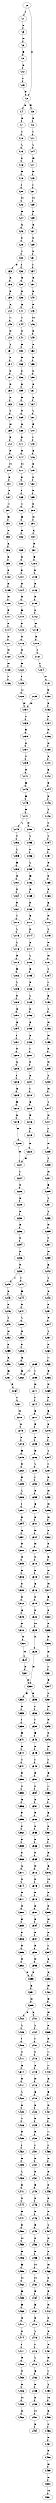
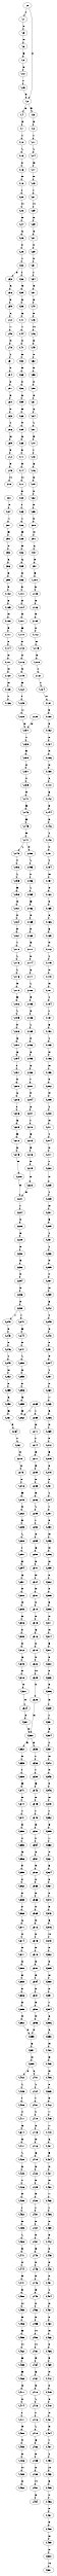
  strict digraph {
    S0
    S1
    S2
    S3
    S4
    S5
    S6
    S7
    S8
    S9
    S10
    S11
    S12
    S13
    S14
    S15
    S16
    S17
    S18
    S19
    S20
    S21
    S22
    S23
    S24
    S25
    S26
    S27
    S28
    S29
    S30
    S31
    S32
    S33
    S34
    S35
    S36
    S37
    S38
    S39
    S40
    S41
    S42
    S43
    S44
    S45
    S46
    S47
    S48
    S49
    S50
    S51
    S52
    S53
    S54
    S55
    S56
    S57
    S58
    S59
    S60
    S61
    S62
    S63
    S64
    S65
    S66
    S67
    S68
    S69
    S70
    S71
    S72
    S73
    S74
    S75
    S76
    S77
    S78
    S79
    S80
    S81
    S82
    S83
    S84
    S85
    S86
    S87
    S88
    S89
    S90
    S91
    S92
    S93
    S94
    S95
    S96
    S97
    S98
    S99
    S100
    S101
    S102
    S103
    S104
    S105
    S106
    S107
    S108
    S109
    S110
    S111
    S112
    S113
    S114
    S115
    S116
    S117
    S118
    S119
    S120
    S121
    S122
    S123
    S124
    S125
    S126
    S127
    S128
    S130
    S131
    S129
    S132
    S133
    S134
    S135
    S136
    S137
    S138
    S139
    S140
    S141
    S142
    S143
    S144
    S145
    S146
    S147
    S148
    S149
    S150
    S151
    S152
    S153
    S154
    S155
    S156
    S157
    S158
    S159
    S160
    S161
    S162
    S163
    S164
    S165
    S166
    S167
    S168
    S169
    S170
    S171
    S172
    S173
    S174
    S175
    S176
    S177
    S178
    S179
    S180
    S181
    S182
    S183
    S184
    S185
    S186
    S187
    S188
    S189
    S190
    S191
    S192
    S193
    S194
    S195
    S196
    S197
    S198
    S199
    S200
    S201
    S202
    S203
    S204
    S205
    S206
    S207
    S208
    S209
    S210
    S211
    S212
    S213
    S214
    S215
    S216
    S217
    S218
    S219
    S220
    S221
    S222
    S223
    S224
    S225
    S226
    S227
    S228
    S229
    S230
    S231
    S232
    S233
    S234
    S235
    S236
    S237
    S238
    S239
    S240
    S241
    S242
    S243
    S244
    S245
    S246
    S247
    S248
    S249
    S250
    S251
    S252
    S253
    S254
    S255
    S256
    S257
    S258
    S259
    S260
    S261
    S262
    S263
    S264
    S266
    S267
    S265
    S268
    S269
    S270
    S271
    S272
    S273
    S274
    S275
    S276
    S277
    S278
    S279
    S280
    S281
    S282
    S283
    S284
    S285
    S286
    S287
    S288
    S289
    S290
    S291
    S292
    S293
    S294
    S295
    S296
    S297
    S298
    S299
    S300
    S301
    S302
    S303
    S304
    S305
    S306
    S307
    S308
    S309
    S310
    S311
    S312
    S313
    S314
    S315
    S316
    S317
    S318
    S319
    S320
    S321
    S322
    S323
    S324
    S325
    S326
    S327
    S328
    S329
    S330
    S331
    S332
    S333
    S334
    S335
    S336
    S337
    S338
    S339
    S340
    S341
    S342
    S343
    S344
    S345
    S346
    S347
    S348
    S349
    S350
    S351
    S352
    S353
    S354
    S355
    S356
    S357
    S358
    S359
    S360
    S361
    S362
    S363
    S364
    S365
    S366
    S367
    S368
    S369
    S370
    S371
    S372
    S373
    S374
    S375
    S376
    S377
    S378
    S379
    S380
    S381
    S382
    S383
    S384
    S385
    S386
    S387
    S388
    S389
    S390
    S391
    S392
    S393
    S394
    S395
    S396
    S397
    S398
    S399
    S400
    S401
    S402
    S403
    S404
    S405
    S406
    S407
    S408
    n410 [label=S909]
    S410
    S411
    S412
    S413
    n415 [label=S614]
    S415
    S416
    S417
    S418
    S419
    S420
    S421
    S422
    S423
    S424
    S425
    S426
    S427
    S428
    S429
    S430
    S431
    S432
    S433
    S434
    S435
    S436
    S437
    S438
    S439
    S440
    S441
    S442
    S443
    S444
    S445
    S446
    S447
    S448
    S449
    S450
    S451
    S452
    S453
    S454
    S455
    S456
    S457
    S458
    S459
    S460
    S461
    S462
    S463
    S464
    S465
    S466
    S467
    S468
    S469
    S470
    S471
    S472
    S473
    S474
    S475
    S476
    S477
    S478
    S479
    S480
    S481
    S482
    S483
    S484
    S485
    S486
    S487
    S488
    S489
    S490
    S491
    S492
    S493
    S494
    S495
    S496
    S497
    S498
    S499
    S500
    S501
    S0 -> S1 [label=I]
    S0 -> S2 [label=T]
    S1 -> S3 [label=T]
    S2 -> S4 [label=D]
    S2 -> S5 [label=E]
    S3 -> S6 [label=R]
    S4 -> S7 [label=P]
    S5 -> S8 [label=P]
    S6 -> S9 [label=E]
    S7 -> S10 [label=V]
    S8 -> S11 [label=V]
    S9 -> S12 [label=D]
    S10 -> S13 [label=S]
    S11 -> S14 [label=S]
    S12 -> S15 [label=I]
    S13 -> S16 [label=L]
    S14 -> S17 [label=H]
    S15 -> S2 [label=T]
    S16 -> S18 [label=N]
    S17 -> S19 [label=N]
    S18 -> S20 [label=I]
    S19 -> S21 [label=I]
    S20 -> S22 [label=M]
    S21 -> S23 [label=M]
    S22 -> S24 [label=K]
    S23 -> S25 [label=K]
    S24 -> S26 [label=C]
    S25 -> S27 [label=C]
    S26 -> S28 [label=L]
    S27 -> S29 [label=L]
    S28 -> S30 [label=V]
    S29 -> S31 [label=L]
    S30 -> S32 [label=I]
    S30 -> S33 [label=L]
    S31 -> S34 [label=I]
    S32 -> S35 [label=G]
    S33 -> S36 [label=G]
    S34 -> S37 [label=G]
    S35 -> S38 [label=D]
    S36 -> S39 [label=D]
    S37 -> S40 [label=D]
    S38 -> S41 [label=G]
    S39 -> S42 [label=G]
    S40 -> S43 [label=K]
    S41 -> S44 [label=V]
    S42 -> S45 [label=V]
    S43 -> S46 [label=M]
    S44 -> S47 [label=A]
    S45 -> S48 [label=A]
    S46 -> S49 [label=K]
    S47 -> S50 [label=N]
    S48 -> S51 [label=S]
    S49 -> S52 [label=Q]
    S50 -> S53 [label=F]
    S51 -> S54 [label=F]
    S52 -> S55 [label=F]
    S53 -> S56 [label=L]
    S54 -> S57 [label=L]
    S55 -> S58 [label=L]
    S56 -> S59 [label=D]
    S57 -> S60 [label=D]
    S58 -> S61 [label=Q]
    S59 -> S62 [label=N]
    S60 -> S63 [label=D]
    S61 -> S64 [label=G]
    S62 -> S65 [label=T]
    S63 -> S66 [label=S]
    S64 -> S67 [label=S]
    S65 -> S68 [label=N]
    S66 -> S69 [label=N]
    S67 -> S70 [label=E]
    S68 -> S71 [label=P]
    S69 -> S72 [label=P]
    S70 -> S73 [label=I]
    S71 -> S74 [label=N]
    S72 -> S75 [label=D]
    S73 -> S76 [label=G]
    S74 -> S77 [label=M]
    S75 -> S78 [label=M]
    S76 -> S79 [label=K]
    S77 -> S80 [label=P]
-   S78 -> S81 [label=P]
    S79 -> S82 [label=L]
    S80 -> S83 [label=I]
    S81 -> S84 [label=L]
    S82 -> S85 [label=R]
    S83 -> S86 [label=V]
    S84 -> S87 [label=V]
    S85 -> S88 [label=A]
    S86 -> S89 [label=H]
    S87 -> S90 [label=H]
    S88 -> S91 [label=K]
    S89 -> S92 [label=R]
    S90 -> S93 [label=Q]
    S91 -> S94 [label=C]
+   S92 -> S95 [label=C]
    S93 -> S96 [label=C]
    S94 -> S97 [label=D]
    S95 -> S98 [label=D]
    S96 -> S99 [label=D]
    S97 -> S100 [label=E]
    S98 -> S101 [label=P]
    S99 -> S102 [label=P]
    S100 -> S103 [label=D]
    S101 -> S104 [label=D]
    S102 -> S105 [label=D]
    S103 -> S106 [label=D]
    S104 -> S107 [label=N]
    S105 -> S108 [label=K]
    S106 -> S109 [label=K]
    S107 -> S110 [label=E]
    S108 -> S111 [label=E]
    S109 -> S112 [label=L]
    S110 -> S113 [label=L]
    S111 -> S114 [label=L]
    S112 -> S115 [label=N]
    S113 -> S116 [label=A]
    S114 -> S117 [label=A]
    S115 -> S118 [label=K]
    S116 -> S119 [label=K]
    S117 -> S120 [label=K]
    S118 -> S121 [label=I]
    S119 -> S122 [label=N]
    S120 -> S123 [label=N]
    S121 -> S124 [label=I]
    S122 -> S125 [label=I]
    S123 -> S126 [label=I]
    S124 -> S127 [label=W]
    S125 -> S128 [label=W]
    S127 -> S130 [label=K]
    S128 -> S131 [label=N]
    S130 -> S132 [label=T]
    S131 -> S133 [label=V]
    S129 -> S131 [label=N]
    S132 -> S134 [label=F]
    S133 -> S135 [label=F]
    S134 -> S136 [label=A]
    S135 -> S137 [label=A]
    S136 -> S138 [label=A]
    S137 -> S139 [label=Y]
    S138 -> S140 [label=C]
    S139 -> S141 [label=K]
    S140 -> S142 [label=E]
    S141 -> S143 [label=E]
    S142 -> S144 [label=D]
    S143 -> S145 [label=E]
    S144 -> S146 [label=D]
    S145 -> S147 [label=E]
    S146 -> S148 [label=S]
    S147 -> S149 [label=S]
    S147 -> S150 [label=A]
    S148 -> S151 [label=Y]
    S149 -> S152 [label=Y]
    S150 -> S153 [label=S]
    S151 -> S154 [label=S]
    S152 -> S155 [label=S]
    S153 -> S156 [label=Y]
    S154 -> S157 [label=H]
    S155 -> S158 [label=H]
    S156 -> S159 [label=S]
    S157 -> S160 [label=Q]
    S158 -> S161 [label=Q]
    S159 -> S162 [label=H]
    S160 -> S163 [label=T]
    S161 -> S164 [label=T]
    S162 -> S165 [label=Q]
    S163 -> S166 [label=G]
    S164 -> S167 [label=D]
    S165 -> S168 [label=T]
    S166 -> S169 [label=E]
    S167 -> S170 [label=V]
    S168 -> S171 [label=G]
    S169 -> S172 [label=A]
    S170 -> S173 [label=S]
    S171 -> S174 [label=A]
    S172 -> S175 [label=S]
    S173 -> S176 [label=S]
    S174 -> S177 [label=C]
    S175 -> S178 [label=A]
    S176 -> S179 [label=Q]
    S177 -> S180 [label=S]
    S178 -> S181 [label=K]
    S179 -> S182 [label=E]
    S180 -> S183 [label=Q]
    S181 -> S184 [label=S]
    S182 -> S185 [label=S]
    S183 -> S186 [label=Q]
    S184 -> S187 [label=I]
    S185 -> S188 [label=T]
    S186 -> S189 [label=S]
    S187 -> S190 [label=E]
    S188 -> S191 [label=G]
    S189 -> S192 [label=T]
    S190 -> S193 [label=S]
    S191 -> S194 [label=G]
    S192 -> S195 [label=G]
    S193 -> S196 [label=K]
    S194 -> S197 [label=I]
    S195 -> S198 [label=G]
    S196 -> S199 [label=K]
    S197 -> S200 [label=A]
    S198 -> S201 [label=V]
    S199 -> S202 [label=L]
    S200 -> S203 [label=C]
    S201 -> S204 [label=A]
    S202 -> S205 [label=N]
    S203 -> S206 [label=I]
    S204 -> S207 [label=C]
    S205 -> S208 [label=S]
    S206 -> S209 [label=G]
    S207 -> S210 [label=I]
    S208 -> S211 [label=K]
    S209 -> S212 [label=E]
    S210 -> S213 [label=G]
    S211 -> S214 [label=S]
    S212 -> S215 [label=K]
    S213 -> S216 [label=E]
    S214 -> S217 [label=A]
    S215 -> S218 [label=K]
    S216 -> S219 [label=K]
    S217 -> S220 [label=I]
    S218 -> S221 [label=N]
    S219 -> S222 [label=K]
    S220 -> S223 [label=A]
    S221 -> S224 [label=I]
    S222 -> S221 [label=N]
    S223 -> S225 [label=S]
    S224 -> S226 [label=A]
    S225 -> S227 [label=K]
    S226 -> S228 [label=K]
    S227 -> S229 [label=F]
    S228 -> S230 [label=R]
    S229 -> S231 [label=S]
    S230 -> S232 [label=F]
    S231 -> S233 [label=S]
    S232 -> S234 [label=T]
    S233 -> S235 [label=A]
    S234 -> S236 [label=K]
    S235 -> S237 [label=Y]
    S236 -> S238 [label=A]
    S237 -> S239 [label=K]
    S238 -> S240 [label=I]
    S238 -> S241 [label=V]
    S239 -> S242 [label=E]
    S240 -> S243 [label=D]
    S241 -> S244 [label=E]
    S242 -> S245 [label=S]
    S243 -> S246 [label=T]
    S244 -> S247 [label=T]
    S245 -> S248 [label=Q]
    S246 -> S249 [label=S]
    S247 -> S250 [label=S]
    S248 -> S251 [label=L]
    S249 -> S252 [label=K]
    S250 -> S253 [label=K]
    S251 -> S254 [label=Q]
    S252 -> S255 [label=L]
    S253 -> S256 [label=L]
    S254 -> S257 [label=S]
    S255 -> S258 [label=G]
    S256 -> S259 [label=G]
    S257 -> S260 [label=Y]
    S258 -> S261 [label=H]
    S259 -> S262 [label=H]
    S260 -> S263 [label=V]
    S261 -> S264 [label=F]
    S263 -> S266 [label=Q]
    S264 -> S267 [label=V]
    S266 -> S269 [label=A]
    S267 -> S270 [label=K]
    S265 -> S262 [label=V]
    S265 -> S268 [label=V]
    S268 -> S271 [label=N]
    S269 -> S272 [label=F]
    S270 -> S273 [label=M]
    S271 -> S274 [label=I]
    S272 -> S275 [label=E]
    S273 -> S276 [label=F]
    S274 -> S277 [label=F]
    S275 -> S278 [label=T]
    S276 -> S279 [label=E]
    S277 -> S280 [label=E]
    S278 -> S281 [label=P]
    S279 -> S282 [label=D]
    S280 -> S283 [label=D]
    S281 -> S284 [label=S]
    S282 -> S285 [label=F]
    S283 -> S286 [label=F]
    S284 -> S287 [label=I]
    S285 -> S288 [label=S]
    S286 -> S289 [label=S]
    S287 -> S290 [label=T]
    S288 -> S291 [label=I]
    S289 -> S292 [label=I]
    S290 -> S293 [label=N]
    S291 -> S294 [label=R]
    S292 -> S295 [label=Q]
    S293 -> S296 [label=N]
    S294 -> S297 [label=G]
    S295 -> S298 [label=G]
    S296 -> S299 [label=N]
    S297 -> S300 [label=D]
    S298 -> S301 [label=D]
    S299 -> S302 [label=D]
    S300 -> S303 [label=Q]
    S301 -> S304 [label=N]
    S302 -> S305 [label=L]
    S303 -> S306 [label=D]
    S304 -> S307 [label=N]
    S305 -> S308 [label=D]
    S306 -> S309 [label=L]
    S307 -> S310 [label=L]
    S308 -> S311 [label=A]
    S309 -> S312 [label=D]
    S310 -> S313 [label=D]
    S311 -> S314 [label=K]
    S312 -> S315 [label=G]
    S313 -> S316 [label=G]
    S314 -> S317 [label=E]
    S315 -> S318 [label=T]
    S316 -> S319 [label=T]
    S317 -> S320 [label=L]
    S318 -> S321 [label=A]
    S319 -> S322 [label=A]
    S320 -> S323 [label=L]
    S321 -> S324 [label=M]
    S322 -> S325 [label=M]
    S323 -> S326 [label=D]
    S324 -> S327 [label=L]
    S325 -> S328 [label=L]
    S326 -> S329 [label=R]
    S327 -> S330 [label=N]
    S328 -> S330 [label=N]
    S329 -> S331 [label=I]
    S330 -> S332 [label=E]
    S330 -> S333 [label=Q]
    S331 -> S334 [label=Q]
    S332 -> S335 [label=T]
    S333 -> S336 [label=I]
    S334 -> S337 [label=Y]
    S335 -> S338 [label=I]
    S336 -> S339 [label=I]
    S337 -> S340 [label=K]
    S338 -> S341 [label=E]
    S339 -> S342 [label=E]
    S340 -> S343 [label=A]
    S341 -> S344 [label=R]
    S342 -> S345 [label=R]
    S343 -> S346 [label=L]
    S344 -> S347 [label=V]
    S345 -> S348 [label=I]
    S346 -> S349 [label=K]
    S347 -> S350 [label=R]
    S348 -> S351 [label=R]
    S349 -> S352 [label=I]
    S350 -> S353 [label=Y]
    S351 -> S354 [label=Y]
    S352 -> S355 [label=Q]
    S353 -> S356 [label=G]
    S354 -> S357 [label=G]
    S355 -> S358 [label=V]
    S356 -> S359 [label=P]
    S357 -> S360 [label=P]
    S358 -> S361 [label=Q]
    S359 -> S362 [label=L]
    S360 -> S363 [label=L]
    S361 -> S364 [label=E]
    S362 -> S365 [label=P]
    S363 -> S366 [label=P]
    S364 -> S367 [label=L]
    S365 -> S368 [label=L]
    S366 -> S369 [label=L]
    S367 -> S370 [label=L]
    S368 -> S371 [label=C]
    S369 -> S372 [label=N]
    S370 -> S373 [label=D]
    S371 -> S374 [label=A]
    S372 -> S375 [label=A]
    S373 -> S376 [label=G]
    S374 -> S377 [label=A]
    S375 -> S378 [label=A]
    S376 -> S379 [label=M]
    S377 -> S380 [label=K]
    S378 -> S381 [label=K]
    S379 -> S382 [label=E]
    S380 -> S383 [label=F]
    S381 -> S384 [label=F]
    S382 -> S385 [label=T]
    S383 -> S386 [label=L]
    S384 -> S387 [label=L]
    S385 -> S388 [label=K]
    S386 -> S389 [label=D]
    S387 -> S390 [label=D]
    S388 -> S391 [label=D]
    S389 -> S392 [label=N]
    S390 -> S393 [label=N]
    S391 -> S394 [label=I]
    S392 -> S395 [label=L]
    S393 -> S395 [label=L]
    S394 -> S396 [label=C]
    S395 -> S397 [label=E]
    S396 -> S398 [label=G]
    S397 -> S399 [label=N]
    S398 -> S400 [label=N]
    S399 -> S401 [label=C]
    S399 -> S402 [label=T]
    S400 -> S403 [label=R]
    S401 -> S404 [label=S]
    S402 -> S405 [label=S]
    S403 -> S406 [label=N]
    S404 -> S407 [label=I]
    S405 -> S408 [label=I]
    S406 -> n410 [label=T]
    S407 -> S410 [label=Y]
    S408 -> S411 [label=Y]
    n410 -> S412 [label=D]
    S410 -> S413 [label=G]
    S411 -> n415 [label=G]
    S412 -> S415 [label=V]
    S413 -> S416 [label=N]
    n415 -> S417 [label=N]
    S415 -> S418 [label=V]
    S416 -> S419 [label=G]
    S417 -> S420 [label=S]
    S418 -> S421 [label=G]
    S419 -> S422 [label=D]
    S420 -> S423 [label=D]
    S421 -> S424 [label=F]
    S422 -> S425 [label=T]
    S423 -> S426 [label=V]
    S424 -> S427 [label=A]
    S425 -> S428 [label=D]
    S426 -> S429 [label=D]
    S427 -> S430 [label=N]
    S428 -> S431 [label=V]
    S429 -> S432 [label=I]
    S430 -> S433 [label=V]
    S431 -> S434 [label=K]
    S432 -> S435 [label=K]
    S433 -> S436 [label=I]
    S434 -> S437 [label=A]
    S435 -> S438 [label=S]
    S436 -> S439 [label=A]
    S437 -> S440 [label=F]
    S438 -> S441 [label=F]
    S439 -> S442 [label=D]
    S440 -> S443 [label=A]
    S441 -> S444 [label=A]
    S442 -> S445 [label=L]
    S443 -> S446 [label=E]
    S444 -> S447 [label=E]
    S445 -> S448 [label=D]
    S446 -> S449 [label=R]
    S447 -> S450 [label=R]
    S448 -> S451 [label=D]
    S449 -> S452 [label=L]
    S450 -> S453 [label=M]
    S451 -> S454 [label=S]
    S452 -> S455 [label=E]
    S453 -> S456 [label=E]
    S454 -> S457 [label=A]
    S455 -> S458 [label=M]
    S456 -> S459 [label=E]
    S457 -> S460 [label=L]
    S458 -> S461 [label=M]
    S459 -> S462 [label=M]
    S460 -> S463 [label=K]
    S461 -> S464 [label=E]
    S462 -> S465 [label=E]
    S463 -> S466 [label=L]
    S464 -> S467 [label=E]
    S465 -> S468 [label=E]
    S466 -> S469 [label=E]
    S467 -> S470 [label=D]
    S468 -> S471 [label=Q]
    S469 -> S472 [label=A]
    S470 -> S473 [label=S]
    S471 -> S474 [label=T]
    S472 -> S475 [label=L]
    S473 -> S476 [label=V]
    S474 -> S477 [label=I]
    S475 -> S478 [label=Q]
    S476 -> S479 [label=S]
    S477 -> S480 [label=Q]
    S478 -> S481 [label=Q]
    S479 -> S482 [label=G]
    S480 -> S483 [label=A]
    S481 -> S484 [label=R]
    S482 -> S485 [label=R]
    S483 -> S486 [label=A]
    S484 -> S487 [label=I]
    S485 -> S488 [label=A]
    S486 -> S489 [label=M]
    S487 -> S490 [label=S]
    S488 -> S491 [label=M]
    S489 -> S492 [label=K]
    S490 -> S493 [label=M]
    S491 -> S494 [label=K]
    S493 -> S495 [label=D]
    S495 -> S496 [label=Y]
    S496 -> S497 [label=E]
    S497 -> S498 [label=D]
    S498 -> S499 [label=N]
    S499 -> S500 [label=A]
    S500 -> S501 [label=M]
  }
